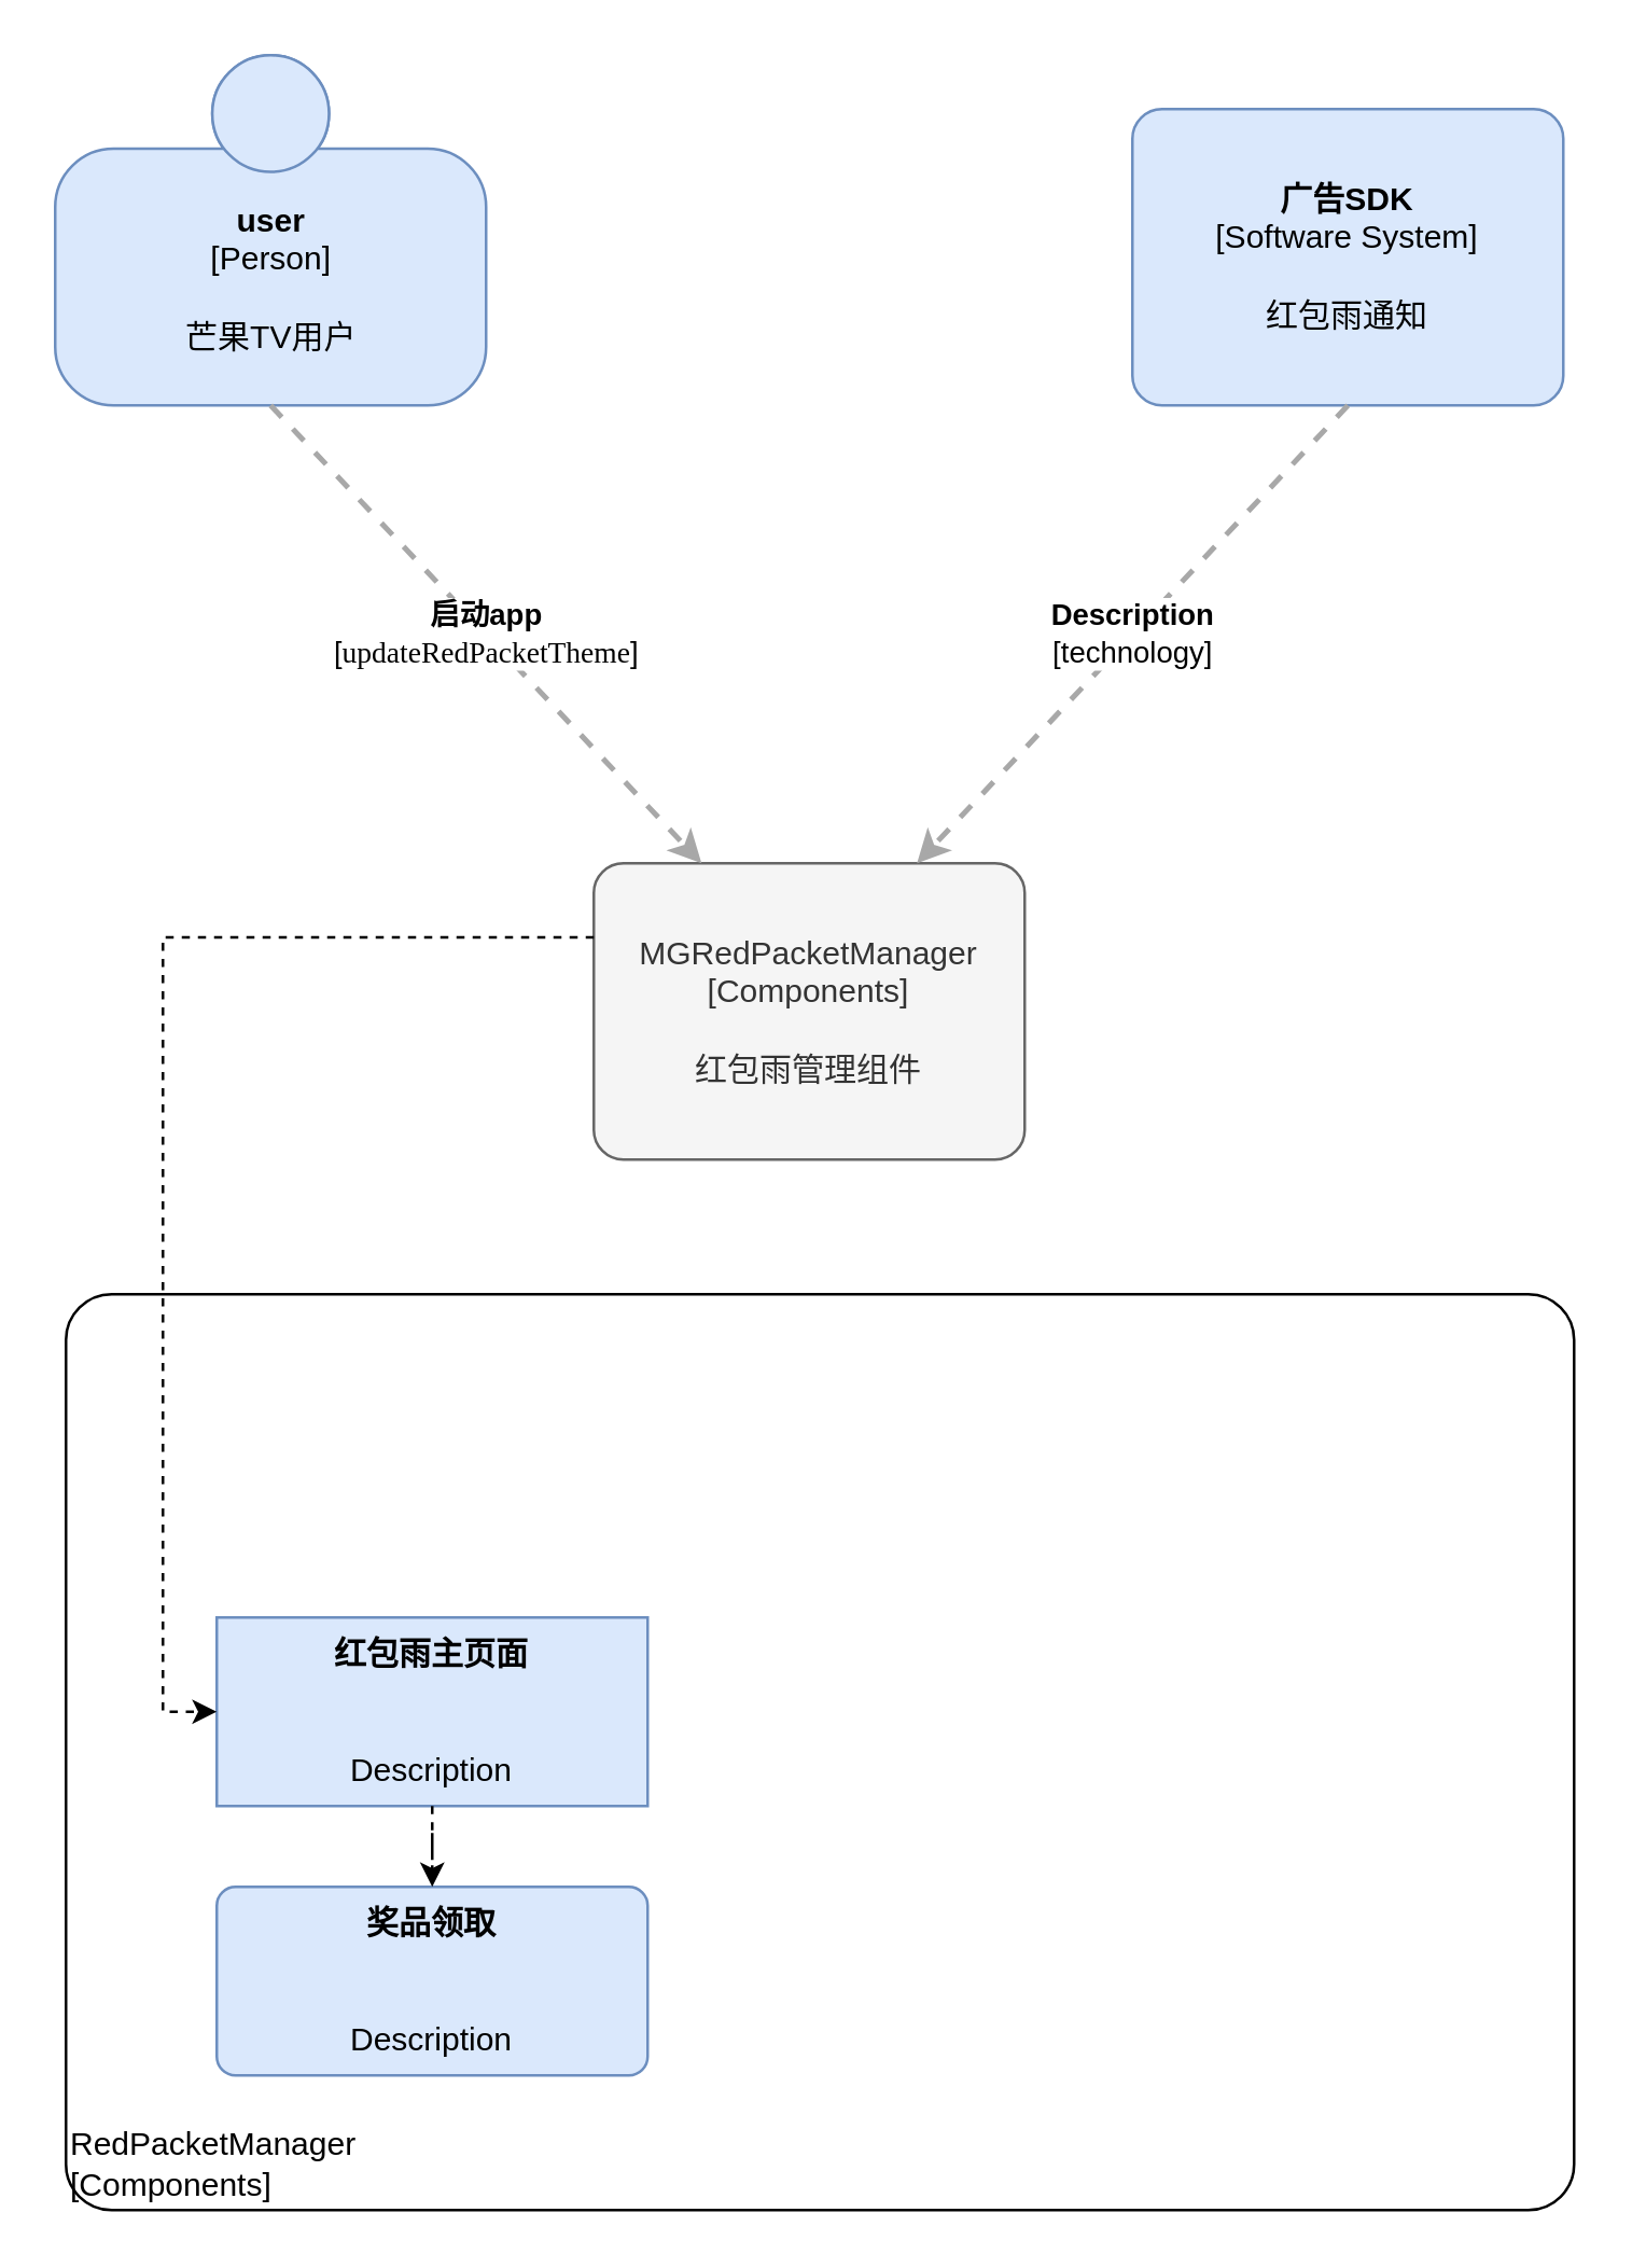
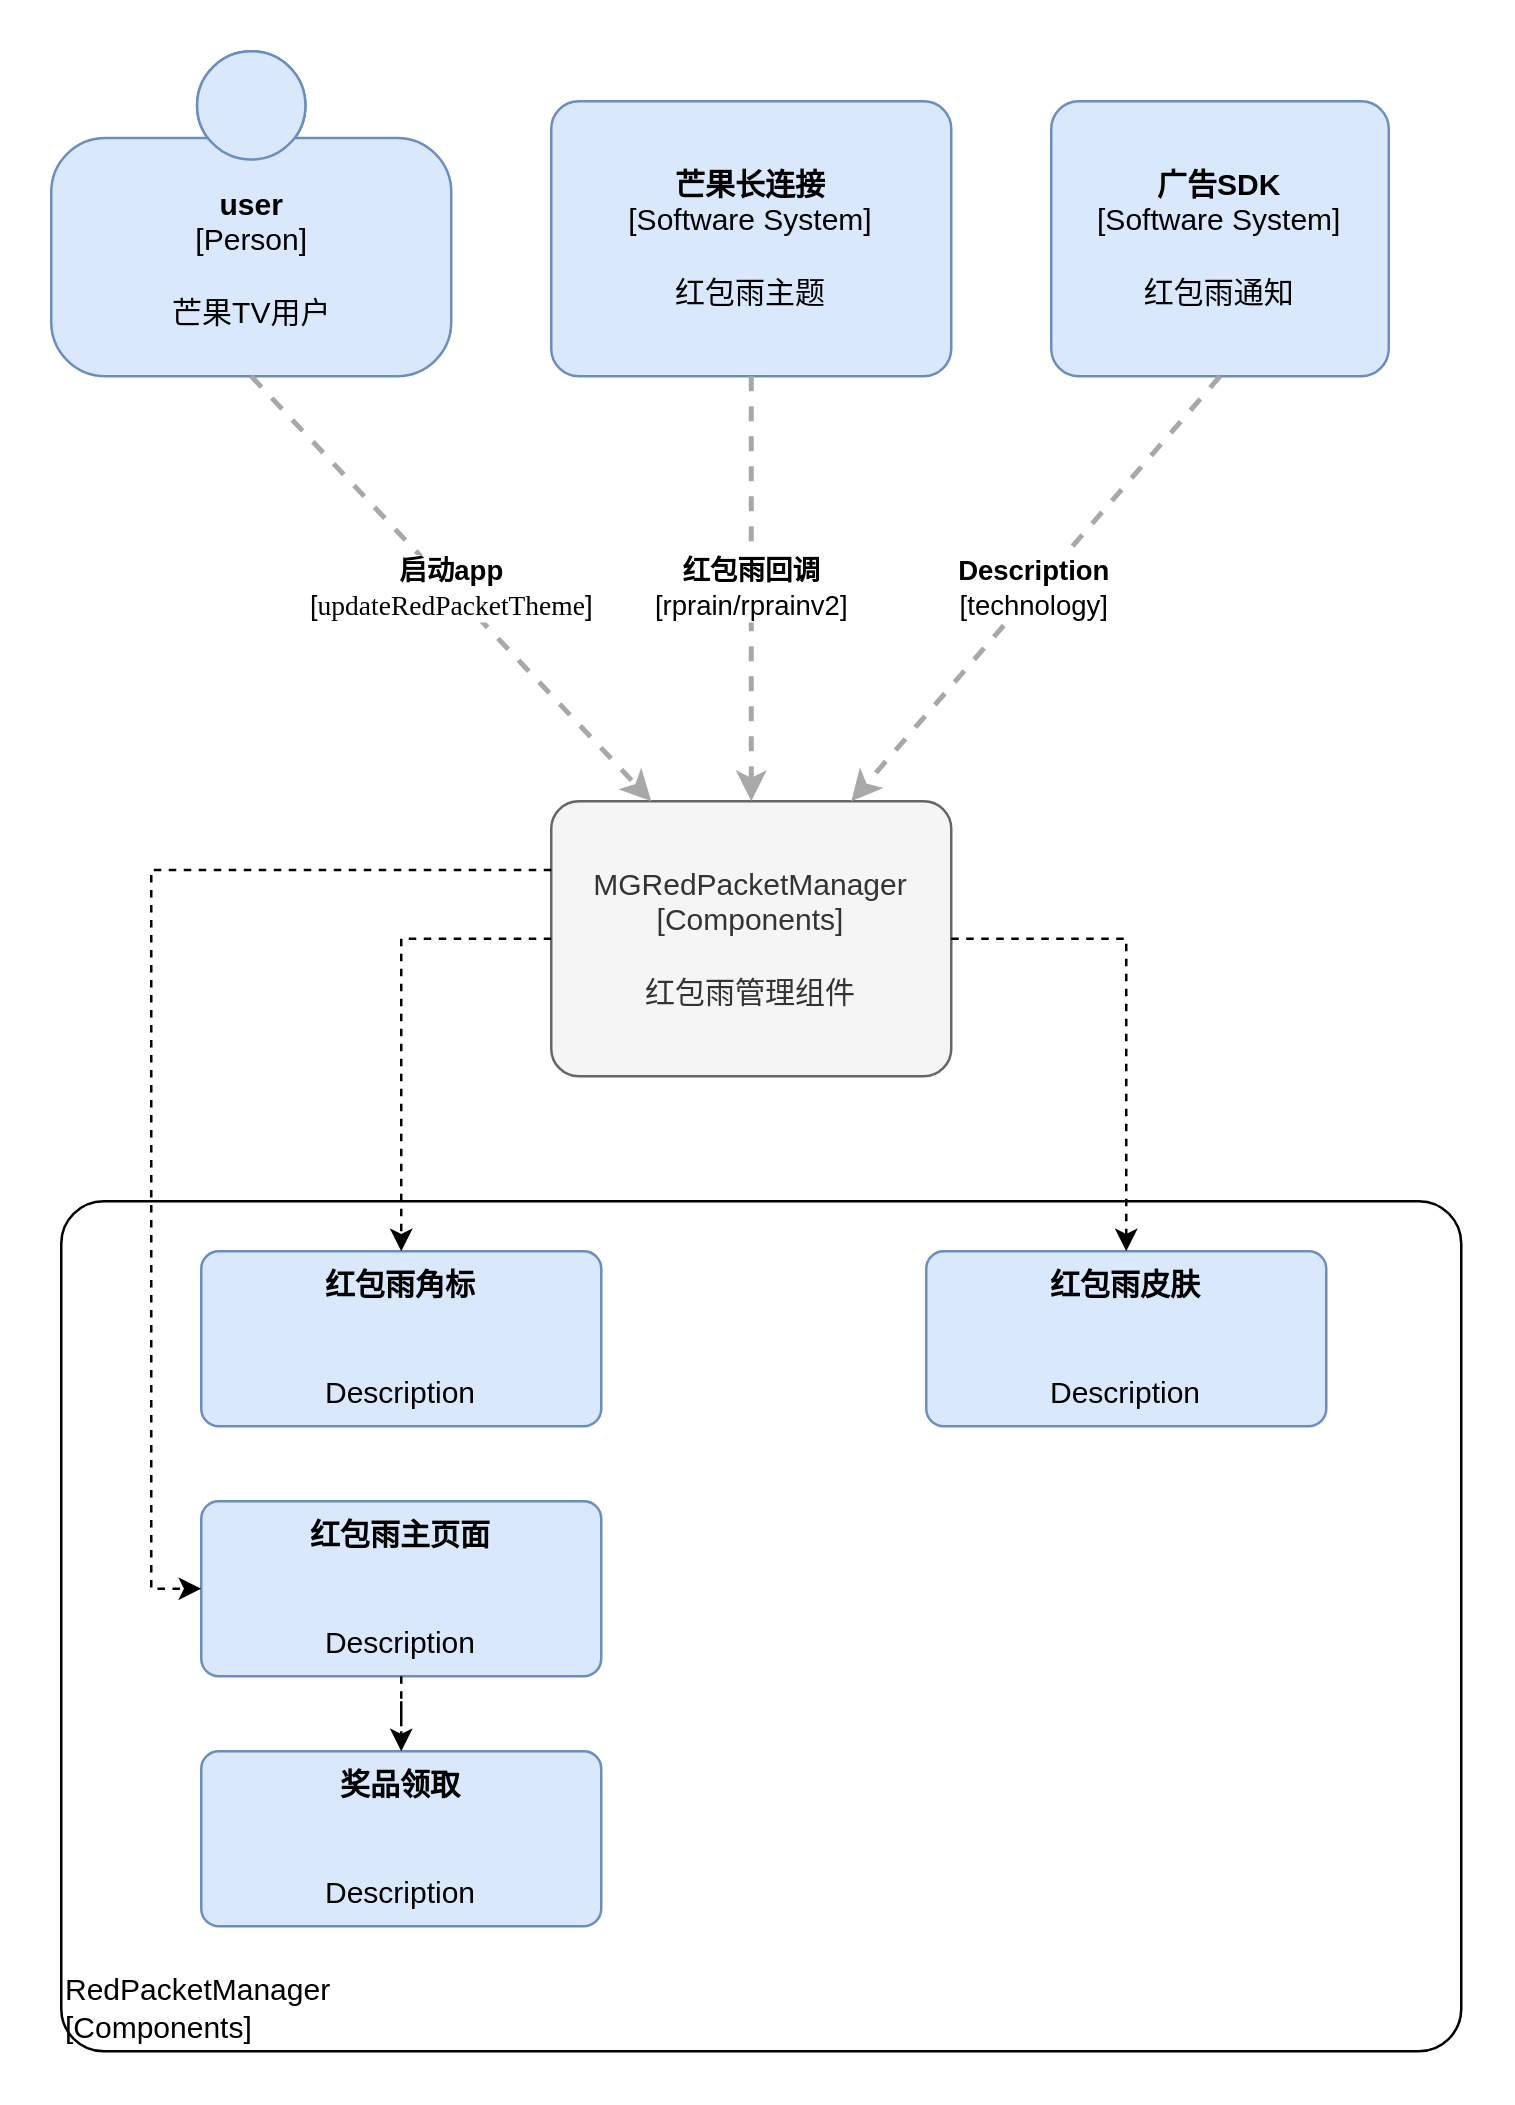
  <mxCell id="0" />
  <mxCell id="1" parent="0" />
  <mxCell id="2" value="&lt;div style=&quot;text-align: left&quot;&gt;RedPacketManager&lt;/div&gt;&lt;div style=&quot;text-align: left&quot;&gt;[Components]&lt;/div&gt;" style="rounded=1;whiteSpace=wrap;html=1;labelBackgroundColor=none;fillColor=#ffffff;fontColor=#000000;align=left;arcSize=5;strokeColor=#000000;verticalAlign=bottom;points=[[0.25,0,0],[0.5,0,0],[0.75,0,0],[1,0.25,0],[1,0.5,0],[1,0.75,0],[0.75,1,0],[0.5,1,0],[0.25,1,0],[0,0.75,0],[0,0.5,0],[0,0.25,0]];glass=0;" vertex="1" parent="1"><mxGeometry x="24" y="480" width="560" height="340" as="geometry" /></mxCell>
  <mxCell id="3" value="&lt;b&gt;user&lt;/b&gt;&lt;br&gt;&lt;div&gt;[Person]&lt;/div&gt;&lt;br&gt;&lt;div&gt;芒果TV用户&lt;/div&gt;" style="html=1;dashed=0;whitespace=wrap;fillColor=#DAE8FC;strokeColor=#6C8EBF;shape=mxgraph.c4.person;align=center;points=[[0.5,0,0],[1,0.5,0],[1,0.75,0],[0.75,1,0],[0.5,1,0],[0.25,1,0],[0,0.75,0],[0,0.5,0]];" vertex="1" parent="1"><mxGeometry x="20" y="20" width="160" height="130" as="geometry" /></mxCell>
- <mxCell id="5" value="&lt;b&gt;广告SDK&lt;/b&gt;&lt;br&gt;&lt;div&gt;[Software System]&lt;/div&gt;&lt;br&gt;&lt;div&gt;红包雨通知&lt;/div&gt;" style="rounded=1;whiteSpace=wrap;html=1;labelBackgroundColor=none;fillColor=#dae8fc;fontColor=#000000;align=center;arcSize=10;strokeColor=#6c8ebf;points=[[0.25,0,0],[0.5,0,0],[0.75,0,0],[1,0.25,0],[1,0.5,0],[1,0.75,0],[0.75,1,0],[0.5,1,0],[0.25,1,0],[0,0.75,0],[0,0.5,0],[0,0.25,0]];" vertex="1" parent="1"><mxGeometry x="420" y="40" width="160" height="110.0" as="geometry" /></mxCell>
+ <mxCell id="4" value="&lt;b&gt;芒果长连接&lt;/b&gt;&lt;br&gt;&lt;div&gt;[Software System]&lt;/div&gt;&lt;br&gt;&lt;div&gt;红包雨主题&lt;/div&gt;" style="rounded=1;whiteSpace=wrap;html=1;labelBackgroundColor=none;fillColor=#dae8fc;fontColor=#000000;align=center;arcSize=10;strokeColor=#6c8ebf;points=[[0.25,0,0],[0.5,0,0],[0.75,0,0],[1,0.25,0],[1,0.5,0],[1,0.75,0],[0.75,1,0],[0.5,1,0],[0.25,1,0],[0,0.75,0],[0,0.5,0],[0,0.25,0]];" vertex="1" parent="1"><mxGeometry x="220" y="40" width="160" height="110.0" as="geometry" /></mxCell>
+ <mxCell id="5" value="&lt;b&gt;广告SDK&lt;/b&gt;&lt;br&gt;&lt;div&gt;[Software System]&lt;/div&gt;&lt;br&gt;&lt;div&gt;红包雨通知&lt;/div&gt;" style="rounded=1;whiteSpace=wrap;html=1;labelBackgroundColor=none;fillColor=#dae8fc;fontColor=#000000;align=center;arcSize=10;strokeColor=#6c8ebf;points=[[0.25,0,0],[0.5,0,0],[0.75,0,0],[1,0.25,0],[1,0.5,0],[1,0.75,0],[0.75,1,0],[0.5,1,0],[0.25,1,0],[0,0.75,0],[0,0.5,0],[0,0.25,0]];" vertex="1" parent="1"><mxGeometry x="420" y="40" width="135" height="110.0" as="geometry" /></mxCell>
  <mxCell id="6" value="MGRedPacketManager&lt;br&gt;&lt;div&gt;[Components&lt;span&gt;]&lt;/span&gt;&lt;/div&gt;&lt;br&gt;&lt;div&gt;红包雨管理组件&lt;/div&gt;" style="rounded=1;whiteSpace=wrap;html=1;labelBackgroundColor=none;fillColor=#f5f5f5;fontColor=#333333;align=center;arcSize=10;strokeColor=#666666;points=[[0.25,0,0],[0.5,0,0],[0.75,0,0],[1,0.25,0],[1,0.5,0],[1,0.75,0],[0.75,1,0],[0.5,1,0],[0.25,1,0],[0,0.75,0],[0,0.5,0],[0,0.25,0]];" vertex="1" parent="1"><mxGeometry x="220" y="320" width="160" height="110.0" as="geometry" /></mxCell>
  <mxCell id="7" value="&lt;div style=&quot;text-align: left&quot;&gt;&lt;div style=&quot;text-align: center&quot;&gt;&lt;b&gt;启动app&lt;/b&gt;&lt;/div&gt;&lt;div style=&quot;text-align: center&quot;&gt;[&lt;span style=&quot;font-family: &amp;#34;menlo&amp;#34; ; background-color: rgb(255 , 255 , 255)&quot;&gt;&lt;font style=&quot;font-size: 11px&quot;&gt;updateRedPacketTheme&lt;/font&gt;&lt;/span&gt;]&lt;br&gt;&lt;/div&gt;&lt;/div&gt;" style="edgeStyle=none;rounded=0;html=1;entryX=0.25;entryY=0;jettySize=auto;orthogonalLoop=1;strokeColor=#A8A8A8;strokeWidth=2;fontColor=#000000;jumpStyle=none;dashed=1;exitX=0.5;exitY=1;exitDx=0;exitDy=0;exitPerimeter=0;entryDx=0;entryDy=0;entryPerimeter=0;" edge="1" parent="1" source="3" target="6"><mxGeometry width="200" relative="1" as="geometry"><mxPoint x="160" y="370" as="sourcePoint" /><mxPoint x="360" y="370" as="targetPoint" /></mxGeometry></mxCell>
+ <mxCell id="8" value="&lt;div style=&quot;text-align: left&quot;&gt;&lt;div style=&quot;text-align: center&quot;&gt;&lt;b&gt;红包雨回调&lt;/b&gt;&lt;/div&gt;&lt;div style=&quot;text-align: center&quot;&gt;[rprain/rprainv2]&lt;/div&gt;&lt;/div&gt;" style="edgeStyle=none;rounded=0;html=1;jettySize=auto;orthogonalLoop=1;strokeColor=#A8A8A8;strokeWidth=2;fontColor=#000000;jumpStyle=none;dashed=1;exitX=0.5;exitY=1;exitDx=0;exitDy=0;exitPerimeter=0;" edge="1" parent="1" source="4" target="6"><mxGeometry width="200" relative="1" as="geometry"><mxPoint x="160" y="370" as="sourcePoint" /><mxPoint x="360" y="370" as="targetPoint" /></mxGeometry></mxCell>
  <mxCell id="9" value="&lt;div style=&quot;text-align: left&quot;&gt;&lt;div style=&quot;text-align: center&quot;&gt;&lt;b&gt;Description&lt;/b&gt;&lt;/div&gt;&lt;div style=&quot;text-align: center&quot;&gt;[technology]&lt;/div&gt;&lt;/div&gt;" style="edgeStyle=none;rounded=0;html=1;entryX=0.75;entryY=0;jettySize=auto;orthogonalLoop=1;strokeColor=#A8A8A8;strokeWidth=2;fontColor=#000000;jumpStyle=none;dashed=1;exitX=0.5;exitY=1;exitDx=0;exitDy=0;exitPerimeter=0;entryDx=0;entryDy=0;entryPerimeter=0;" edge="1" parent="1" source="5" target="6"><mxGeometry width="200" relative="1" as="geometry"><mxPoint x="160" y="370" as="sourcePoint" /><mxPoint x="360" y="370" as="targetPoint" /></mxGeometry></mxCell>
- <mxCell id="12" value="&lt;b&gt;红包雨主页面&lt;/b&gt;&lt;br&gt;&lt;div&gt;&lt;br&gt;&lt;/div&gt;&lt;br&gt;&lt;div&gt;Description&lt;/div&gt;" style="whiteSpace=wrap;html=1;labelBackgroundColor=none;fillColor=#dae8fc;fontColor=#000000;align=center;arcSize=10;strokeColor=#6c8ebf;points=[[0.25,0,0],[0.5,0,0],[0.75,0,0],[1,0.25,0],[1,0.5,0],[1,0.75,0],[0.75,1,0],[0.5,1,0],[0.25,1,0],[0,0.75,0],[0,0.5,0],[0,0.25,0]];glass=0;rounded=0;" vertex="1" parent="1"><mxGeometry x="80" y="600" width="160" height="70" as="geometry" /></mxCell>
+ <mxCell id="10" value="&lt;b&gt;红包雨皮肤&lt;/b&gt;&lt;br&gt;&lt;div&gt;&lt;br&gt;&lt;/div&gt;&lt;br&gt;&lt;div&gt;Description&lt;/div&gt;" style="rounded=1;whiteSpace=wrap;html=1;labelBackgroundColor=none;fillColor=#dae8fc;fontColor=#000000;align=center;arcSize=10;strokeColor=#6c8ebf;points=[[0.25,0,0],[0.5,0,0],[0.75,0,0],[1,0.25,0],[1,0.5,0],[1,0.75,0],[0.75,1,0],[0.5,1,0],[0.25,1,0],[0,0.75,0],[0,0.5,0],[0,0.25,0]];glass=0;" vertex="1" parent="1"><mxGeometry x="370" y="500" width="160" height="70" as="geometry" /></mxCell>
+ <mxCell id="11" value="&lt;b&gt;红包雨角标&lt;/b&gt;&lt;br&gt;&lt;div&gt;&lt;br&gt;&lt;/div&gt;&lt;br&gt;&lt;div&gt;Description&lt;/div&gt;" style="rounded=1;whiteSpace=wrap;html=1;labelBackgroundColor=none;fillColor=#dae8fc;fontColor=#000000;align=center;arcSize=10;strokeColor=#6c8ebf;points=[[0.25,0,0],[0.5,0,0],[0.75,0,0],[1,0.25,0],[1,0.5,0],[1,0.75,0],[0.75,1,0],[0.5,1,0],[0.25,1,0],[0,0.75,0],[0,0.5,0],[0,0.25,0]];glass=0;" vertex="1" parent="1"><mxGeometry x="80" y="500" width="160" height="70" as="geometry" /></mxCell>
+ <mxCell id="12" value="&lt;b&gt;红包雨主页面&lt;/b&gt;&lt;br&gt;&lt;div&gt;&lt;br&gt;&lt;/div&gt;&lt;br&gt;&lt;div&gt;Description&lt;/div&gt;" style="rounded=1;whiteSpace=wrap;html=1;labelBackgroundColor=none;fillColor=#dae8fc;fontColor=#000000;align=center;arcSize=10;strokeColor=#6c8ebf;points=[[0.25,0,0],[0.5,0,0],[0.75,0,0],[1,0.25,0],[1,0.5,0],[1,0.75,0],[0.75,1,0],[0.5,1,0],[0.25,1,0],[0,0.75,0],[0,0.5,0],[0,0.25,0]];glass=0;" vertex="1" parent="1"><mxGeometry x="80" y="600" width="160" height="70" as="geometry" /></mxCell>
  <mxCell id="13" value="&lt;b&gt;奖品领取&lt;/b&gt;&lt;br&gt;&lt;div&gt;&lt;br&gt;&lt;/div&gt;&lt;br&gt;&lt;div&gt;Description&lt;/div&gt;" style="rounded=1;whiteSpace=wrap;html=1;labelBackgroundColor=none;fillColor=#dae8fc;fontColor=#000000;align=center;arcSize=10;strokeColor=#6c8ebf;points=[[0.25,0,0],[0.5,0,0],[0.75,0,0],[1,0.25,0],[1,0.5,0],[1,0.75,0],[0.75,1,0],[0.5,1,0],[0.25,1,0],[0,0.75,0],[0,0.5,0],[0,0.25,0]];glass=0;" vertex="1" parent="1"><mxGeometry x="80" y="700" width="160" height="70" as="geometry" /></mxCell>
+ <mxCell id="14" value="&lt;div style=&quot;text-align: left&quot;&gt;&lt;div style=&quot;text-align: center&quot;&gt;&lt;br&gt;&lt;/div&gt;&lt;/div&gt;" style="edgeStyle=orthogonalEdgeStyle;rounded=0;html=1;jettySize=auto;orthogonalLoop=1;strokeColor=#000000;strokeWidth=1;fontColor=#000000;jumpStyle=none;dashed=1;exitX=0;exitY=0.5;exitDx=0;exitDy=0;exitPerimeter=0;" edge="1" parent="1" source="6" target="11"><mxGeometry width="200" relative="1" as="geometry"><mxPoint x="230" y="385" as="sourcePoint" /><mxPoint x="90" y="685" as="targetPoint" /></mxGeometry></mxCell>
+ <mxCell id="15" value="&lt;div style=&quot;text-align: left&quot;&gt;&lt;div style=&quot;text-align: center&quot;&gt;&lt;br&gt;&lt;/div&gt;&lt;/div&gt;" style="edgeStyle=orthogonalEdgeStyle;rounded=0;html=1;jettySize=auto;orthogonalLoop=1;strokeColor=#000000;strokeWidth=1;fontColor=#000000;jumpStyle=none;dashed=1;exitX=1;exitY=0.5;exitDx=0;exitDy=0;exitPerimeter=0;entryX=0.5;entryY=0;entryDx=0;entryDy=0;entryPerimeter=0;" edge="1" parent="1" source="6" target="10"><mxGeometry width="200" relative="1" as="geometry"><mxPoint x="230" y="385" as="sourcePoint" /><mxPoint x="170" y="510" as="targetPoint" /></mxGeometry></mxCell>
  <mxCell id="16" value="&lt;div style=&quot;text-align: left&quot;&gt;&lt;div style=&quot;text-align: center&quot;&gt;&lt;br&gt;&lt;/div&gt;&lt;/div&gt;" style="edgeStyle=orthogonalEdgeStyle;rounded=0;html=1;jettySize=auto;orthogonalLoop=1;strokeColor=#000000;strokeWidth=1;fontColor=#000000;jumpStyle=none;dashed=1;exitX=0;exitY=0.25;exitDx=0;exitDy=0;exitPerimeter=0;entryX=0;entryY=0.5;entryDx=0;entryDy=0;entryPerimeter=0;" edge="1" parent="1" source="6" target="12"><mxGeometry width="200" relative="1" as="geometry"><mxPoint x="230" y="385" as="sourcePoint" /><mxPoint x="170" y="510" as="targetPoint" /></mxGeometry></mxCell>
  <mxCell id="17" value="&lt;div style=&quot;text-align: left&quot;&gt;&lt;div style=&quot;text-align: center&quot;&gt;&lt;br&gt;&lt;/div&gt;&lt;/div&gt;" style="edgeStyle=orthogonalEdgeStyle;rounded=0;html=1;jettySize=auto;orthogonalLoop=1;strokeColor=#000000;strokeWidth=1;fontColor=#000000;jumpStyle=none;dashed=1;exitX=0.5;exitY=1;exitDx=0;exitDy=0;exitPerimeter=0;" edge="1" parent="1" source="12" target="13"><mxGeometry width="200" relative="1" as="geometry"><mxPoint x="240" y="395" as="sourcePoint" /><mxPoint x="180" y="520" as="targetPoint" /></mxGeometry></mxCell>
